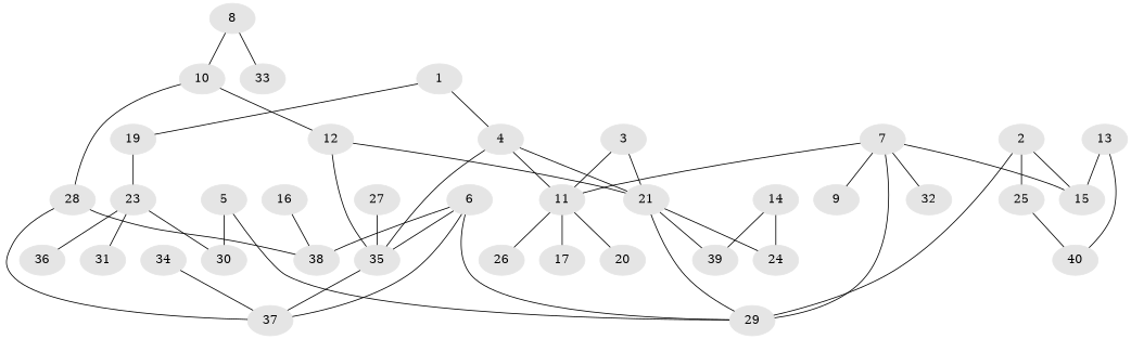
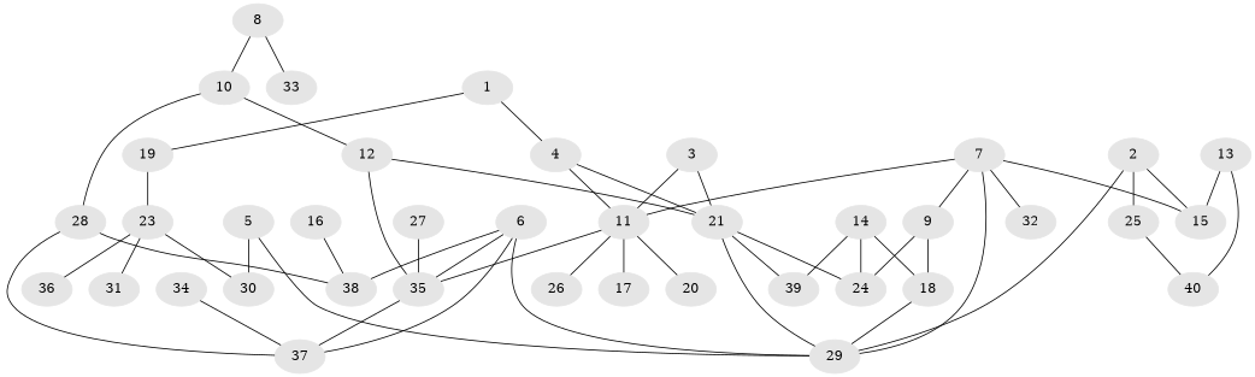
  graph {
    node [color=gray90 style=filled]
    edge [weight=1.0]
    1
    4
    19
    11
    21
    35
    23
    2
    15
    29
    25
    3
    17
    20
    26
    24
    39
    37
    5
    30
    6
    38
    7
    9
    32
+   18
    8
    10
    33
    12
    28
    13
    40
    14
    16
    31
    36
    27
    34
    1 -- 4
    1 -- 19
    4 -- 11
    4 -- 21
-   4 -- 35
+   11 -- 35
    19 -- 23 [weight=2.0]
    11 -- 17 [weight=2.0]
    11 -- 20
    11 -- 26
    21 -- 29
    21 -- 24
    21 -- 39
    35 -- 37
    23 -- 30
    23 -- 31
    23 -- 36 [weight=2.0]
    2 -- 15
    2 -- 29
    2 -- 25
    25 -- 40
    3 -- 11
    3 -- 21
    5 -- 29
    5 -- 30
    6 -- 35
    6 -- 29
    6 -- 37
    6 -- 38
    7 -- 11
    7 -- 15
    7 -- 29
    7 -- 9
    7 -- 32
+   9 -- 24
+   9 -- 18
+   18 -- 29
    8 -- 10
    8 -- 33
    10 -- 12
    10 -- 28
    12 -- 21
    12 -- 35
    28 -- 37
    28 -- 38
    13 -- 15
    13 -- 40
    14 -- 24 [weight=2.0]
    14 -- 39
+   14 -- 18
    16 -- 38
    27 -- 35
    34 -- 37
  }
